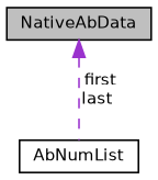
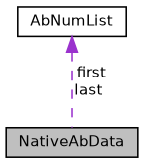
  digraph {
    node [color=black fontname=Helvetica fontsize=10 shape=record style=filled]
    n1 [fillcolor=grey75 fontcolor=black height=0.2 label=NativeAbData width=0.4]
    n2 [fillcolor=white height=0.2 label=AbNumList width=0.4]
-   n1 -> n2 [color=darkorchid3 dir=back fontname=Helvetica fontsize=10 label=" first\nlast" labelfontname=Helvetica labelfontsize=10 style=dashed]
+   n2 -> n1 [color=darkorchid3 dir=back fontname=Helvetica fontsize=10 label=" first\nlast" labelfontname=Helvetica labelfontsize=10 style=dashed]
  }
